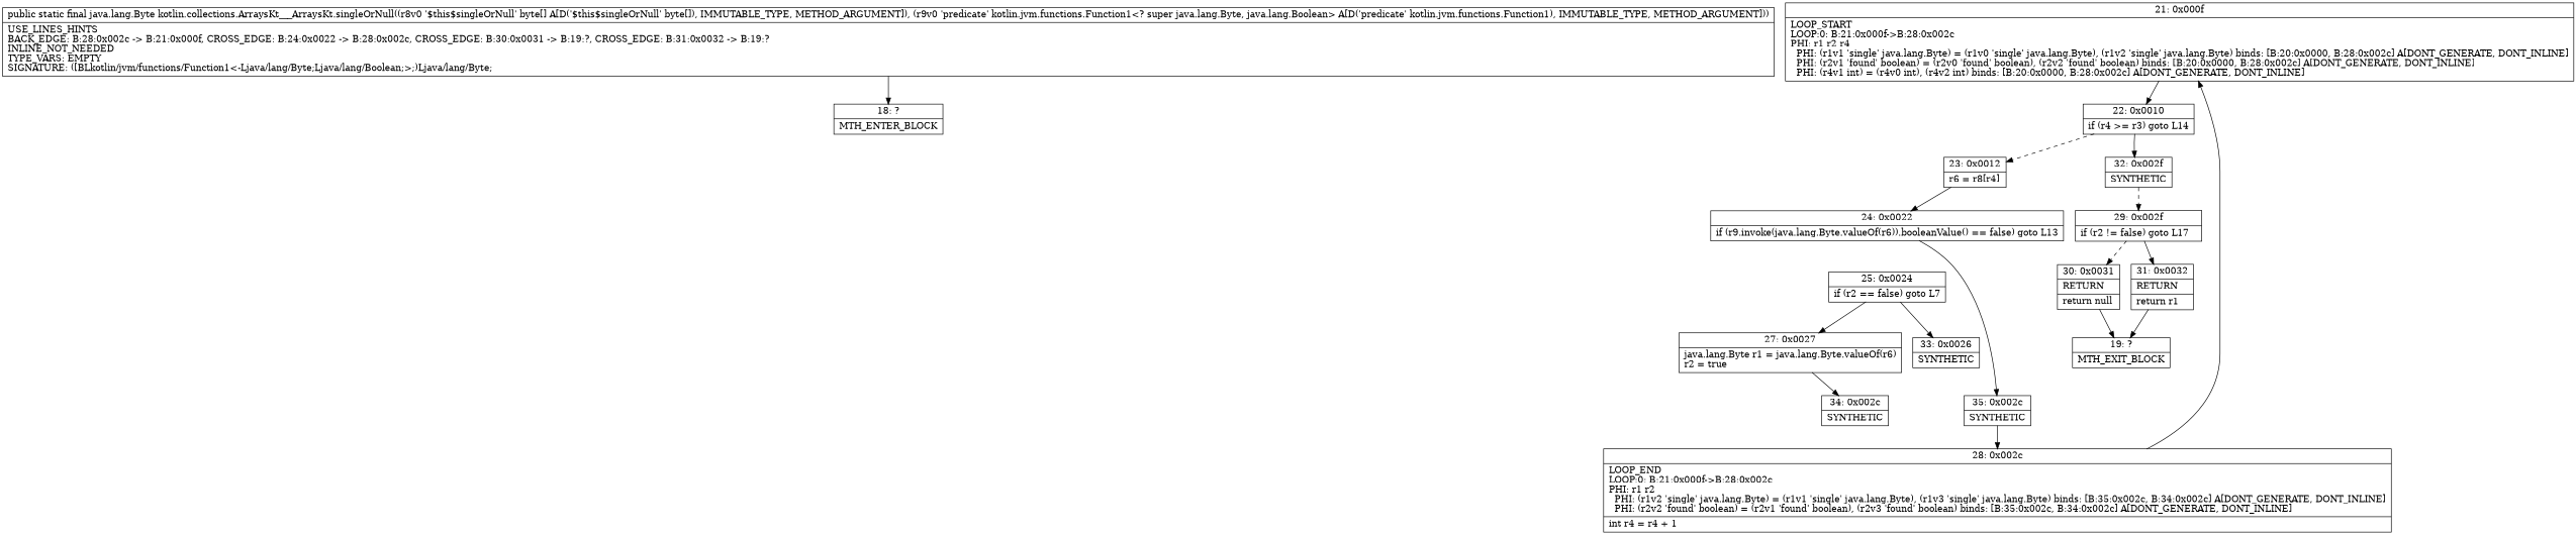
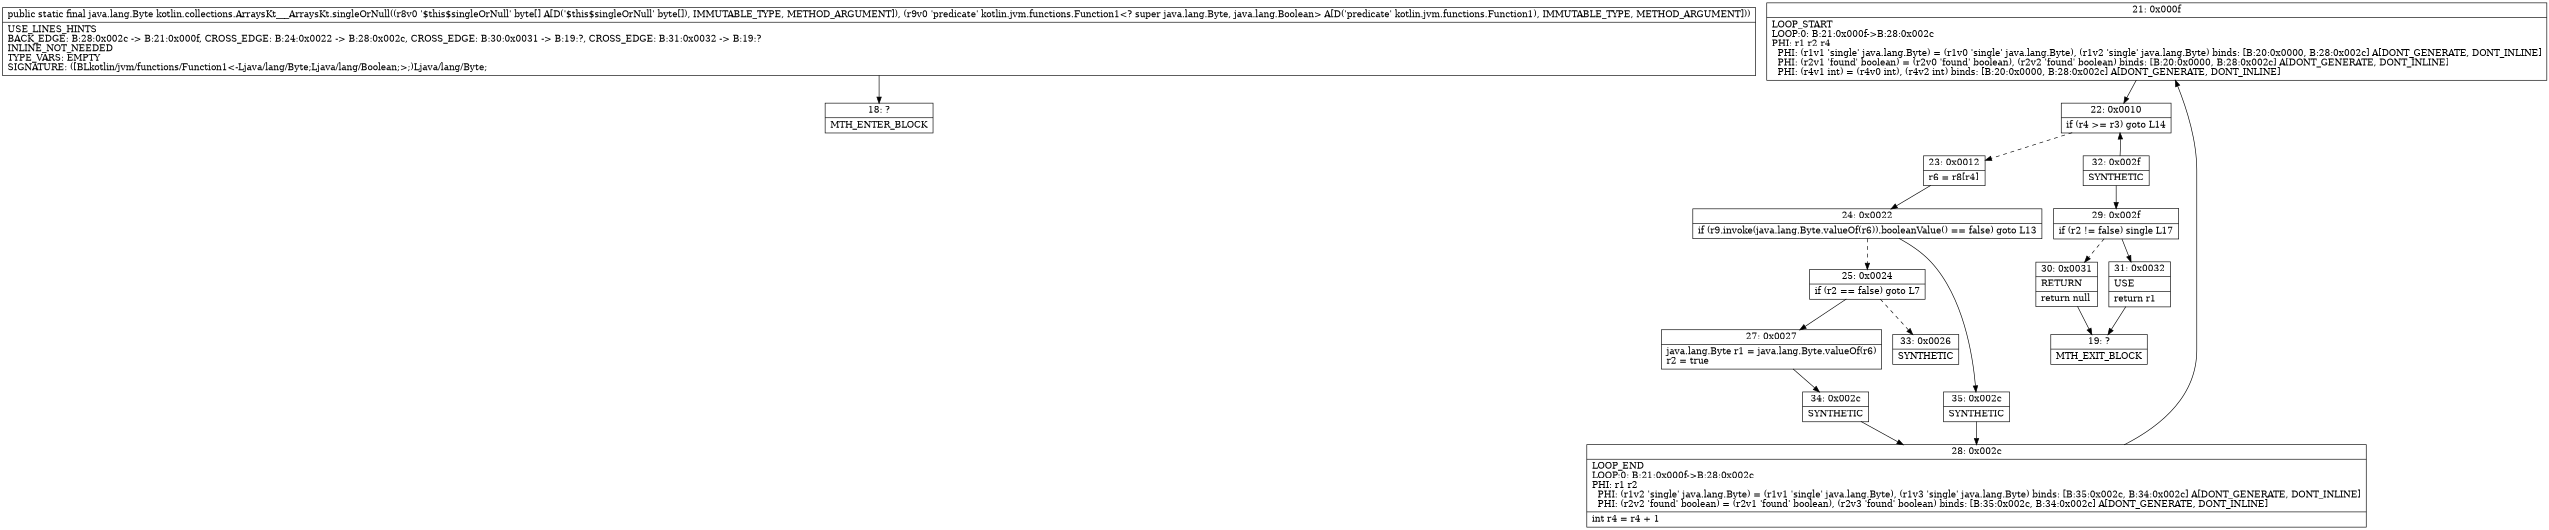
  digraph {
    node [shape=record]
    n1 [label="{18\:\ ?|MTH_ENTER_BLOCK\l}"]
    n2 [label="{21\:\ 0x000f|LOOP_START\lLOOP:0: B:21:0x000f\-\>B:28:0x002c\lPHI: r1 r2 r4 \l  PHI: (r1v1 'single' java.lang.Byte) = (r1v0 'single' java.lang.Byte), (r1v2 'single' java.lang.Byte) binds: [B:20:0x0000, B:28:0x002c] A[DONT_GENERATE, DONT_INLINE]\l  PHI: (r2v1 'found' boolean) = (r2v0 'found' boolean), (r2v2 'found' boolean) binds: [B:20:0x0000, B:28:0x002c] A[DONT_GENERATE, DONT_INLINE]\l  PHI: (r4v1 int) = (r4v0 int), (r4v2 int) binds: [B:20:0x0000, B:28:0x002c] A[DONT_GENERATE, DONT_INLINE]\l}"]
    n3 [label="{22\:\ 0x0010|if (r4 \>= r3) goto L14\l}"]
    n4 [label="{23\:\ 0x0012|r6 = r8[r4]\l}"]
    n5 [label="{32\:\ 0x002f|SYNTHETIC\l}"]
    n6 [label="{24\:\ 0x0022|if (r9.invoke(java.lang.Byte.valueOf(r6)).booleanValue() == false) goto L13\l}"]
-   n7 [label="{29\:\ 0x002f|if (r2 != false) goto L17\l}"]
+   n7 [label="{29\:\ 0x002f|if (r2 != false) single L17\l}"]
    n8 [label="{25\:\ 0x0024|if (r2 == false) goto L7\l}"]
    n9 [label="{35\:\ 0x002c|SYNTHETIC\l}"]
    n10 [label="{27\:\ 0x0027|java.lang.Byte r1 = java.lang.Byte.valueOf(r6)\lr2 = true\l}"]
    n11 [label="{33\:\ 0x0026|SYNTHETIC\l}"]
    n12 [label="{28\:\ 0x002c|LOOP_END\lLOOP:0: B:21:0x000f\-\>B:28:0x002c\lPHI: r1 r2 \l  PHI: (r1v2 'single' java.lang.Byte) = (r1v1 'single' java.lang.Byte), (r1v3 'single' java.lang.Byte) binds: [B:35:0x002c, B:34:0x002c] A[DONT_GENERATE, DONT_INLINE]\l  PHI: (r2v2 'found' boolean) = (r2v1 'found' boolean), (r2v3 'found' boolean) binds: [B:35:0x002c, B:34:0x002c] A[DONT_GENERATE, DONT_INLINE]\l|int r4 = r4 + 1\l}"]
    n13 [label="{34\:\ 0x002c|SYNTHETIC\l}"]
    n14 [label="{19\:\ ?|MTH_EXIT_BLOCK\l}"]
    n15 [label="{30\:\ 0x0031|RETURN\l|return null\l}"]
-   n16 [label="{31\:\ 0x0032|RETURN\l|return r1\l}"]
+   n16 [label="{31\:\ 0x0032|USE\l|return r1\l}"]
    n17 [label="{public static final java.lang.Byte kotlin.collections.ArraysKt___ArraysKt.singleOrNull((r8v0 '$this$singleOrNull' byte[] A[D('$this$singleOrNull' byte[]), IMMUTABLE_TYPE, METHOD_ARGUMENT]), (r9v0 'predicate' kotlin.jvm.functions.Function1\<? super java.lang.Byte, java.lang.Boolean\> A[D('predicate' kotlin.jvm.functions.Function1), IMMUTABLE_TYPE, METHOD_ARGUMENT]))  | USE_LINES_HINTS\lBACK_EDGE: B:28:0x002c \-\> B:21:0x000f, CROSS_EDGE: B:24:0x0022 \-\> B:28:0x002c, CROSS_EDGE: B:30:0x0031 \-\> B:19:?, CROSS_EDGE: B:31:0x0032 \-\> B:19:?\lINLINE_NOT_NEEDED\lTYPE_VARS: EMPTY\lSIGNATURE: ([BLkotlin\/jvm\/functions\/Function1\<\-Ljava\/lang\/Byte;Ljava\/lang\/Boolean;\>;)Ljava\/lang\/Byte;\l}"]
    n2 -> n3
    n3 -> n4 [style=dashed]
-   n3 -> n5
+   n5 -> n3
    n4 -> n6
-   n5 -> n7 [style=dashed]
+   n5 -> n7
+   n6 -> n8 [style=dashed]
    n6 -> n9
    n7 -> n15 [style=dashed]
    n7 -> n16
    n8 -> n10
-   n8 -> n11 [style=solid]
+   n8 -> n11 [style=dashed]
    n9 -> n12
    n10 -> n13
    n12 -> n2
+   n13 -> n12
    n15 -> n14
    n16 -> n14
    n17 -> n1
  }
